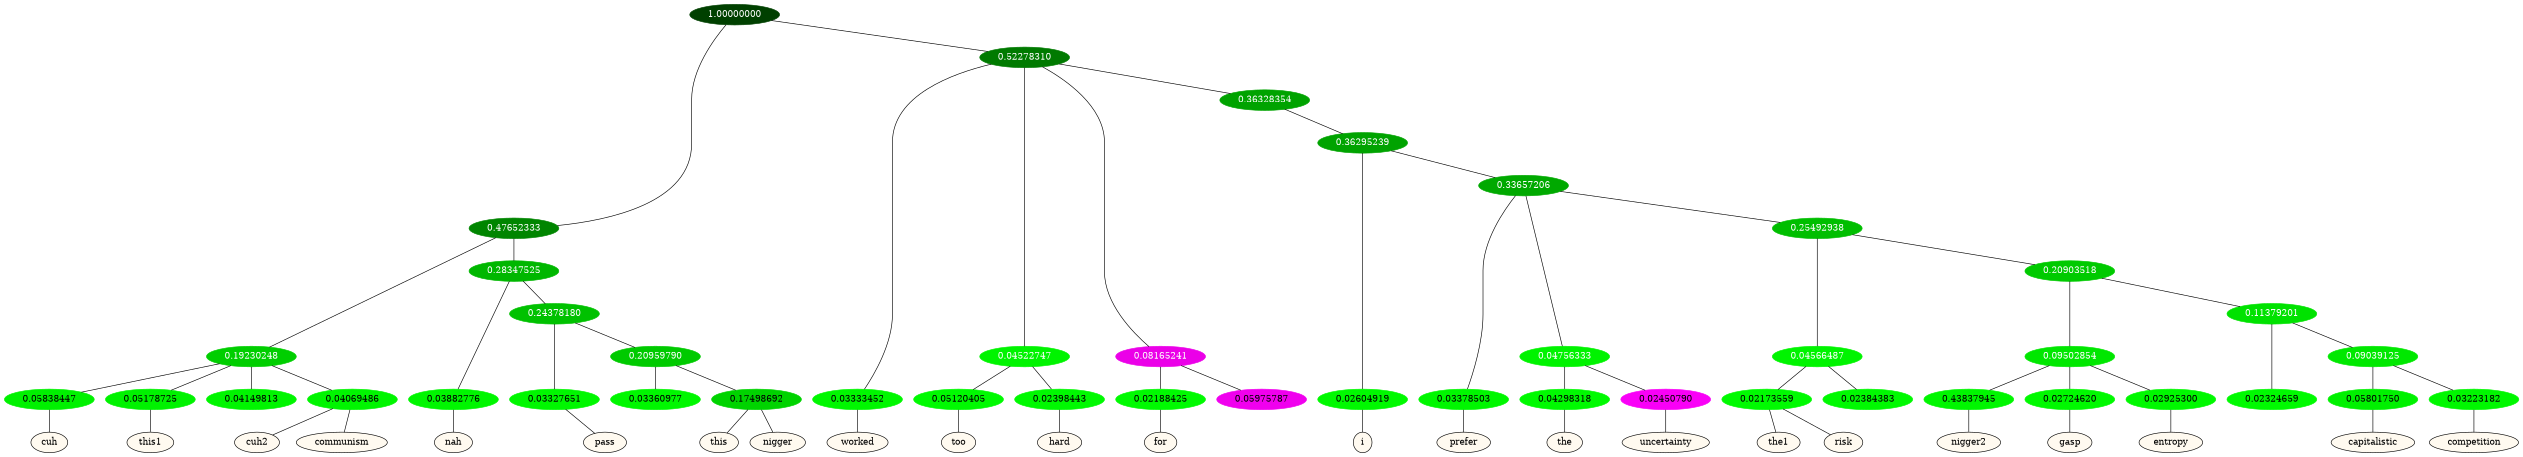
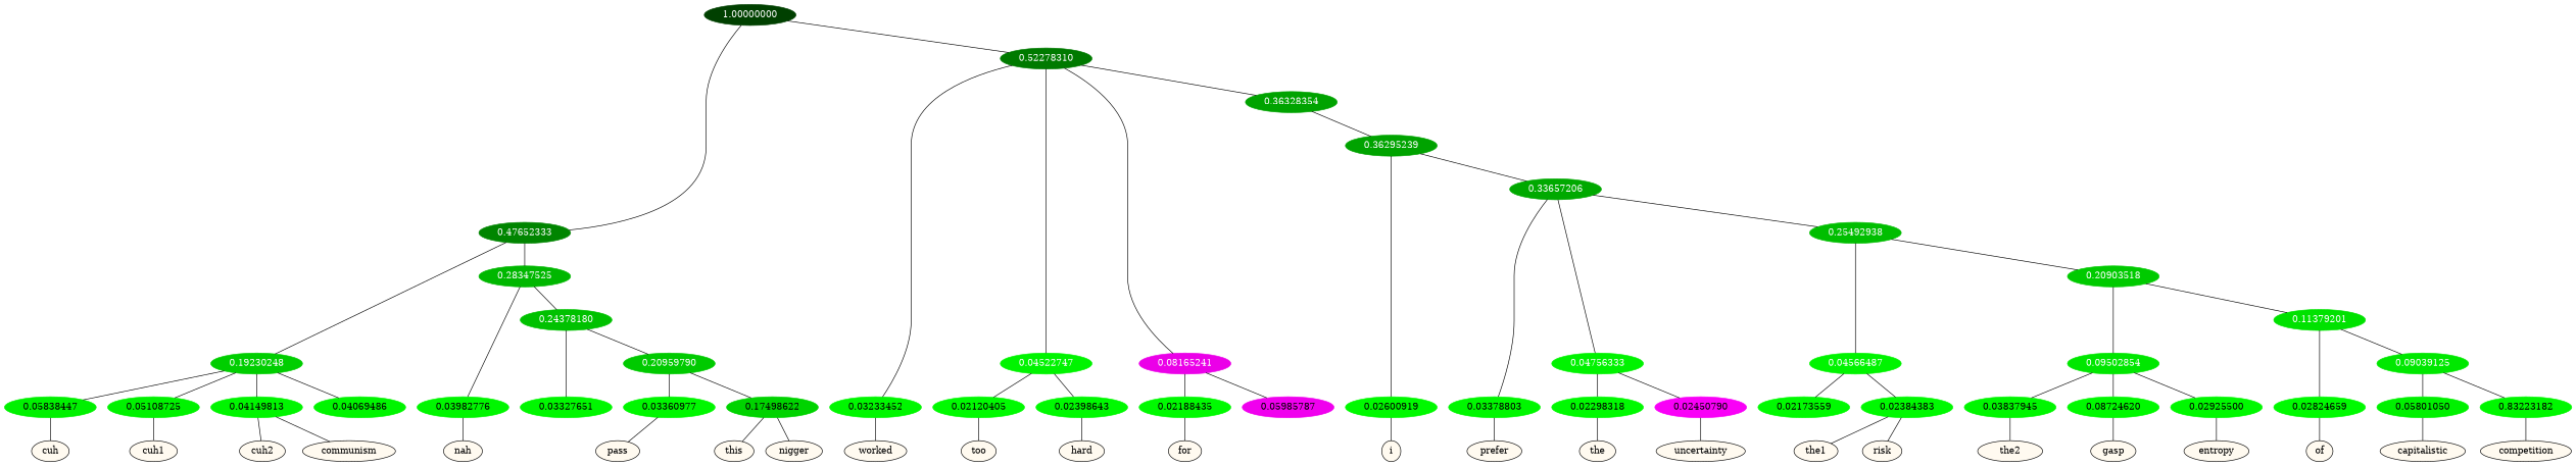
  graph {
    node [color=black format=png nodesep=0.001 ordering=out overlap_scaling=0.01 ranksep=0.001 style=filled fontcolor=black]
    n1 [fillcolor=floralwhite height=0.15 label=cuh style="filled,solid" width=0.15 fontcolor=""]
-   n2 [fillcolor=floralwhite height=0.15 label=this1 style="filled,solid" width=0.15 fontcolor=""]
+   n2 [fillcolor=floralwhite height=0.15 label=cuh1 style="filled,solid" width=0.15 fontcolor=""]
    n3 [fillcolor=floralwhite height=0.15 label=cuh2 style="filled,solid" width=0.15 fontcolor=""]
    n4 [fillcolor=floralwhite height=0.15 label=communism style="filled,solid" width=0.15 fontcolor=""]
    n5 [fillcolor=floralwhite height=0.15 label=nah style="filled,solid" width=0.15 fontcolor=""]
    n6 [fillcolor=floralwhite height=0.15 label=pass style="filled,solid" width=0.15 fontcolor=""]
    n7 [fillcolor=floralwhite height=0.15 label=this style="filled,solid" width=0.15 fontcolor=""]
    n8 [fillcolor=floralwhite height=0.15 label=nigger style="filled,solid" width=0.15 fontcolor=""]
    n9 [fillcolor=floralwhite height=0.15 label=worked style="filled,solid" width=0.15 fontcolor=""]
    n10 [fillcolor=floralwhite height=0.15 label=too style="filled,solid" width=0.15 fontcolor=""]
    n11 [fillcolor=floralwhite height=0.15 label=hard style="filled,solid" width=0.15 fontcolor=""]
    n12 [fillcolor=floralwhite height=0.15 label=for style="filled,solid" width=0.15 fontcolor=""]
    n13 [fillcolor=floralwhite height=0.15 label=i style="filled,solid" width=0.15 fontcolor=""]
    n14 [fillcolor=floralwhite height=0.15 label=prefer style="filled,solid" width=0.15 fontcolor=""]
    n15 [fillcolor=floralwhite height=0.15 label=the style="filled,solid" width=0.15 fontcolor=""]
    n16 [fillcolor=floralwhite height=0.15 label=uncertainty style="filled,solid" width=0.15 fontcolor=""]
    n17 [fillcolor=floralwhite height=0.15 label=the1 style="filled,solid" width=0.15 fontcolor=""]
    n18 [fillcolor=floralwhite height=0.15 label=risk style="filled,solid" width=0.15 fontcolor=""]
-   n19 [fillcolor=floralwhite height=0.15 label=nigger2 style="filled,solid" width=0.15 fontcolor=""]
+   n19 [fillcolor=floralwhite height=0.15 label=the2 style="filled,solid" width=0.15 fontcolor=""]
    n20 [fillcolor=floralwhite height=0.15 label=gasp style="filled,solid" width=0.15 fontcolor=""]
    n21 [fillcolor=floralwhite height=0.15 label=entropy style="filled,solid" width=0.15 fontcolor=""]
+   n22 [fillcolor=floralwhite height=0.15 label=of style="filled,solid" width=0.15 fontcolor=""]
    n23 [fillcolor=floralwhite height=0.15 label=capitalistic style="filled,solid" width=0.15 fontcolor=""]
    n24 [fillcolor=floralwhite height=0.15 label=competition style="filled,solid" width=0.15 fontcolor=""]
    n25 [color="0.334 1.000 0.942" height=0.15 label=0.05838447 width=0.15]
-   n26 [color="0.334 1.000 0.948" height=0.15 label=0.05178725 width=0.15]
+   n26 [color="0.334 1.000 0.948" height=0.15 label=0.05108725 width=0.15]
    n27 [color="0.334 1.000 0.959" height=0.15 label=0.04149813 width=0.15]
    n28 [color="0.334 1.000 0.959" height=0.15 label=0.04069486 width=0.15]
-   n29 [color="0.334 1.000 0.961" height=0.15 label=0.03882776 width=0.15]
+   n29 [color="0.334 1.000 0.961" height=0.15 label=0.03982776 width=0.15]
    n30 [color="0.334 1.000 0.967" height=0.15 label=0.03327651 width=0.15]
    n31 [color="0.334 1.000 0.966" height=0.15 label=0.03360977 width=0.15]
-   n32 [color="0.334 1.000 0.825" height=0.15 label=0.17498692 width=0.15]
-   n33 [color="0.334 1.000 0.968" height=0.15 label=0.03333452 width=0.15]
-   n34 [color="0.334 1.000 0.979" height=0.15 label=0.05120405 width=0.15]
-   n35 [color="0.334 1.000 0.976" height=0.15 label=0.02398443 width=0.15]
-   n36 [color="0.334 1.000 0.978" height=0.15 label=0.02188425 width=0.15]
-   n37 [color="0.835 1.000 0.940" height=0.15 label=0.05975787 width=0.15]
-   n38 [color="0.334 1.000 0.974" height=0.15 label=0.02604919 width=0.15]
-   n39 [color="0.334 1.000 0.966" height=0.15 label=0.03378503 width=0.15]
-   n40 [color="0.334 1.000 0.977" height=0.15 label=0.04298318 width=0.15]
+   n32 [color="0.334 1.000 0.825" height=0.15 label=0.17498622 width=0.15]
+   n33 [color="0.334 1.000 0.968" height=0.15 label=0.03233452 width=0.15]
+   n34 [color="0.334 1.000 0.979" height=0.15 label=0.02120405 width=0.15]
+   n35 [color="0.334 1.000 0.976" height=0.15 label=0.02398643 width=0.15]
+   n36 [color="0.334 1.000 0.978" height=0.15 label=0.02188435 width=0.15]
+   n37 [color="0.835 1.000 0.940" height=0.15 label=0.05985787 width=0.15]
+   n38 [color="0.334 1.000 0.974" height=0.15 label=0.02600919 width=0.15]
+   n39 [color="0.334 1.000 0.966" height=0.15 label=0.03378803 width=0.15]
+   n40 [color="0.334 1.000 0.977" height=0.15 label=0.02298318 width=0.15]
    n41 [color="0.835 1.000 0.975" height=0.15 label=0.02450790 width=0.15]
    n42 [color="0.334 1.000 0.978" height=0.15 label=0.02173559 width=0.15]
    n43 [color="0.334 1.000 0.976" height=0.15 label=0.02384383 width=0.15]
-   n44 [color="0.334 1.000 0.962" height=0.15 label=0.43837945 width=0.15]
-   n45 [color="0.334 1.000 0.973" height=0.15 label=0.02724620 width=0.15]
-   n46 [color="0.334 1.000 0.971" height=0.15 label=0.02925300 width=0.15]
-   n47 [color="0.334 1.000 0.977" height=0.15 label=0.02324659 width=0.15]
-   n48 [color="0.334 1.000 0.942" height=0.15 label=0.05801750 width=0.15]
-   n49 [color="0.334 1.000 0.968" height=0.15 label=0.03223182 width=0.15]
+   n44 [color="0.334 1.000 0.962" height=0.15 label=0.03837945 width=0.15]
+   n45 [color="0.334 1.000 0.973" height=0.15 label=0.08724620 width=0.15]
+   n46 [color="0.334 1.000 0.971" height=0.15 label=0.02925500 width=0.15]
+   n47 [color="0.334 1.000 0.977" height=0.15 label=0.02824659 width=0.15]
+   n48 [color="0.334 1.000 0.942" height=0.15 label=0.05801050 width=0.15]
+   n49 [color="0.334 1.000 0.968" height=0.15 label=0.83223182 width=0.15]
    n50 [color="0.334 1.000 0.250" fontcolor=grey99 height=0.15 label=1.00000000 width=0.15]
    n51 [color="0.334 1.000 0.523" fontcolor=grey99 height=0.15 label=0.47652333 width=0.15]
    n52 [color="0.334 1.000 0.477" fontcolor=grey99 height=0.15 label=0.52278310 width=0.15]
    n53 [color="0.334 1.000 0.808" fontcolor=grey99 height=0.15 label=0.19230248 width=0.15]
    n54 [color="0.334 1.000 0.717" fontcolor=grey99 height=0.15 label=0.28347525 width=0.15]
    n55 [color="0.334 1.000 0.955" fontcolor=grey99 height=0.15 label=0.04522747 width=0.15]
    n56 [color="0.835 1.000 0.918" fontcolor=grey99 height=0.15 label=0.08165241 width=0.15]
    n57 [color="0.334 1.000 0.637" fontcolor=grey99 height=0.15 label=0.36328354 width=0.15]
    n58 [color="0.334 1.000 0.756" fontcolor=grey99 height=0.15 label=0.24378180 width=0.15]
    n59 [color="0.334 1.000 0.637" fontcolor=grey99 height=0.15 label=0.36295239 width=0.15]
    n60 [color="0.334 1.000 0.790" fontcolor=grey99 height=0.15 label=0.20959790 width=0.15]
    n61 [color="0.334 1.000 0.663" fontcolor=grey99 height=0.15 label=0.33657206 width=0.15]
    n62 [color="0.334 1.000 0.952" fontcolor=grey99 height=0.15 label=0.04756333 width=0.15]
    n63 [color="0.334 1.000 0.745" fontcolor=grey99 height=0.15 label=0.25492938 width=0.15]
    n64 [color="0.334 1.000 0.954" fontcolor=grey99 height=0.15 label=0.04566487 width=0.15]
    n65 [color="0.334 1.000 0.791" fontcolor=grey99 height=0.15 label=0.20903518 width=0.15]
    n66 [color="0.334 1.000 0.905" fontcolor=grey99 height=0.15 label=0.09502854 width=0.15]
    n67 [color="0.334 1.000 0.886" fontcolor=grey99 height=0.15 label=0.11379201 width=0.15]
    n68 [color="0.334 1.000 0.910" fontcolor=grey99 height=0.15 label=0.09039125 width=0.15]
    subgraph sub_1 {
      rank=same
      n1
      n2
      n3
      n4
      n5
      n6
      n7
      n8
      n9
      n10
      n11
      n12
      n13
      n14
      n15
      n16
      n17
      n18
      n19
      n20
      n21
+     n22
      n23
      n24
    }
    subgraph sub_2 {
      rank=same
      n25
      n26
      n27
      n28
      n29
      n30
      n31
      n32
      n33
      n34
      n35
      n36
      n37
      n38
      n39
      n40
      n41
      n42
      n43
      n44
      n45
      n46
      n47
      n48
      n49
    }
    n25 -- n1
    n26 -- n2
-   n28 -- n3
-   n28 -- n4
+   n27 -- n3
+   n27 -- n4
    n29 -- n5
-   n30 -- n6
+   n31 -- n6
    n32 -- n7
    n32 -- n8
    n33 -- n9
    n34 -- n10
    n35 -- n11
    n36 -- n12
    n38 -- n13
    n39 -- n14
    n40 -- n15
    n41 -- n16
-   n42 -- n17
-   n42 -- n18
+   n43 -- n17
+   n43 -- n18
    n44 -- n19
    n45 -- n20
    n46 -- n21
+   n47 -- n22
    n48 -- n23
    n49 -- n24
    n50 -- n51
    n50 -- n52
    n51 -- n53
    n51 -- n54
    n52 -- n33
    n52 -- n55
    n52 -- n56
    n52 -- n57
    n53 -- n25
    n53 -- n26
    n53 -- n27
    n53 -- n28
    n54 -- n29
    n54 -- n58
    n55 -- n34
    n55 -- n35
    n56 -- n36
    n56 -- n37
    n57 -- n59
    n58 -- n30
    n58 -- n60
    n59 -- n38
    n59 -- n61
    n60 -- n31
    n60 -- n32
    n61 -- n39
    n61 -- n62
    n61 -- n63
    n62 -- n40
    n62 -- n41
    n63 -- n64
    n63 -- n65
    n64 -- n42
    n64 -- n43
    n65 -- n66
    n65 -- n67
    n66 -- n44
    n66 -- n45
    n66 -- n46
    n67 -- n47
    n67 -- n68
    n68 -- n48
    n68 -- n49
  }
